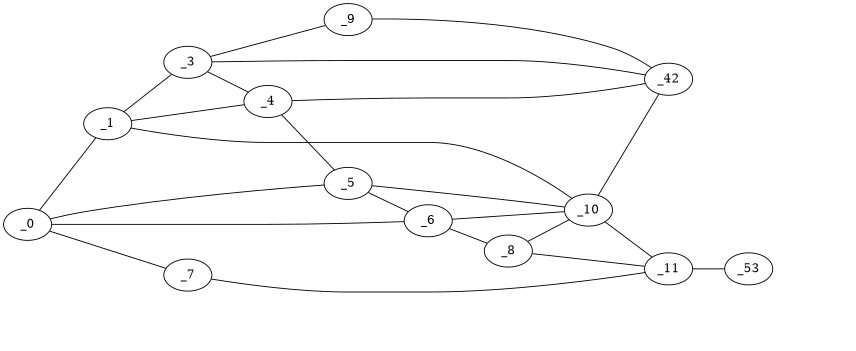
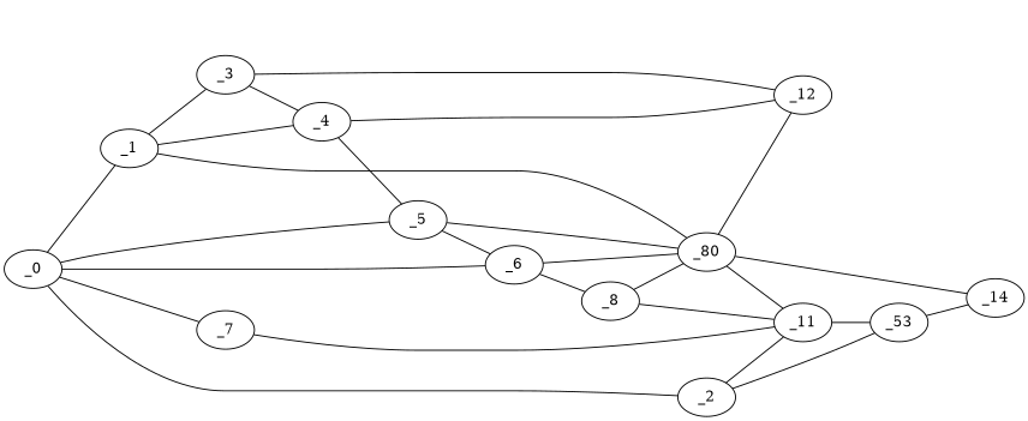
  graph {
    rankdir=LR
    node [x=77]
    edge [valence=2]
    _0 [x=68 y=84]
    _1 [x=70 y=4]
+   _2 [x=73 y=124]
    _5 [x=76 y=54]
    _6 [y=75]
    _7 [y=97]
    _4 [x=74 y=43]
    _3 [x=74 y=32]
-   _10 [x=87 y=56]
+   _10 [x=87 y=56 label=_80]
    _11 [x=87 y=102]
    n11 [label=_53 x=90 y=113]
-   _12 [x=88 y=41 label=_42]
+   _12 [x=88 y=41]
    _8 [x=80 y=88]
-   _9 [x=82 y=3]
+   _14 [x=92 y=48]
    _0 -- _1 [valence=1]
+   _0 -- _2 [valence=1]
    _0 -- _5
    _0 -- _6
    _0 -- _7 [valence=1]
    _1 -- _4
    _1 -- _3
    _1 -- _10 [valence=1]
+   _2 -- _11
+   _2 -- n11 [valence=1]
    _5 -- _6
    _5 -- _10
    _6 -- _10
    _6 -- _8
    _7 -- _11
    _4 -- _5 [valence=1]
    _4 -- _12
    _3 -- _4 [valence=1]
    _3 -- _12
-   _3 -- _9 [valence=1]
    _10 -- _11 [valence=1]
    _10 -- _12 [valence=1]
+   _10 -- _14
    _11 -- n11
+   n11 -- _14 [valence=1]
    _8 -- _10
    _8 -- _11 [valence=1]
-   _9 -- _12
  }
